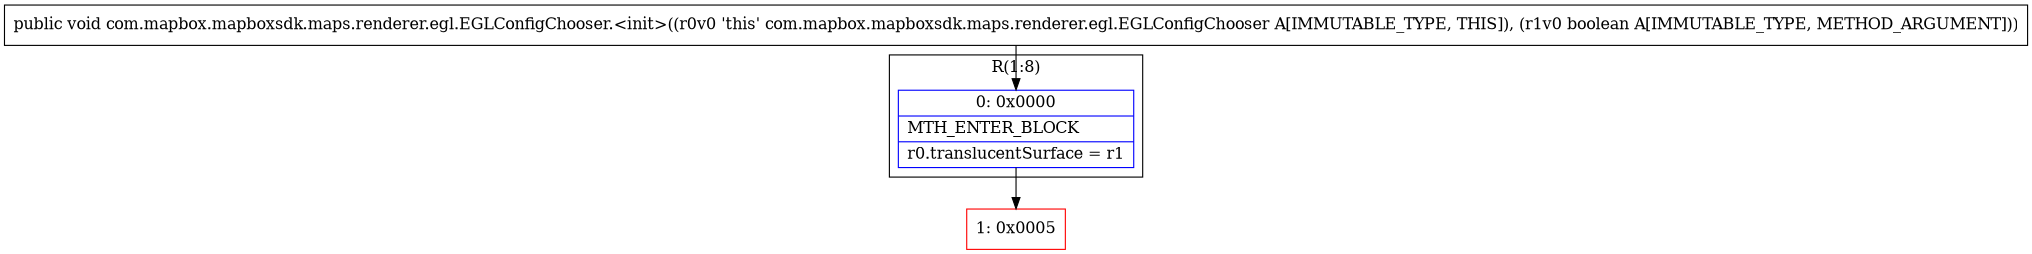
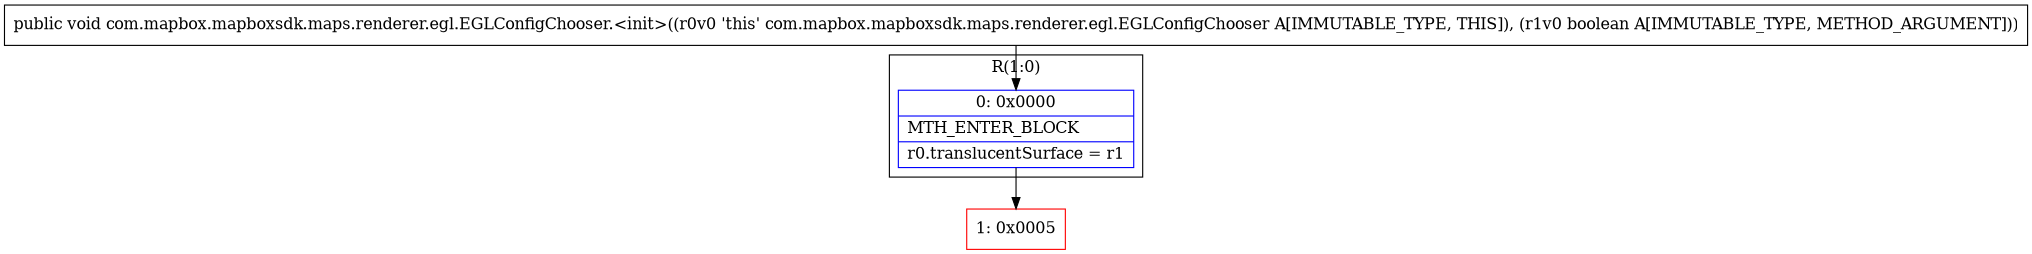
  digraph {
    node [shape=record]
    n1 [color=blue label="{0\:\ 0x0000|MTH_ENTER_BLOCK\l|r0.translucentSurface = r1\l}"]
    n2 [color=red label="{1\:\ 0x0005}"]
    n3 [label="{public void com.mapbox.mapboxsdk.maps.renderer.egl.EGLConfigChooser.\<init\>((r0v0 'this' com.mapbox.mapboxsdk.maps.renderer.egl.EGLConfigChooser A[IMMUTABLE_TYPE, THIS]), (r1v0 boolean A[IMMUTABLE_TYPE, METHOD_ARGUMENT])) }"]
    subgraph cluster_1 {
-     label="R(1:8)"
+     label="R(1:0)"
      n1
    }
    n1 -> n2
    n3 -> n1
  }
